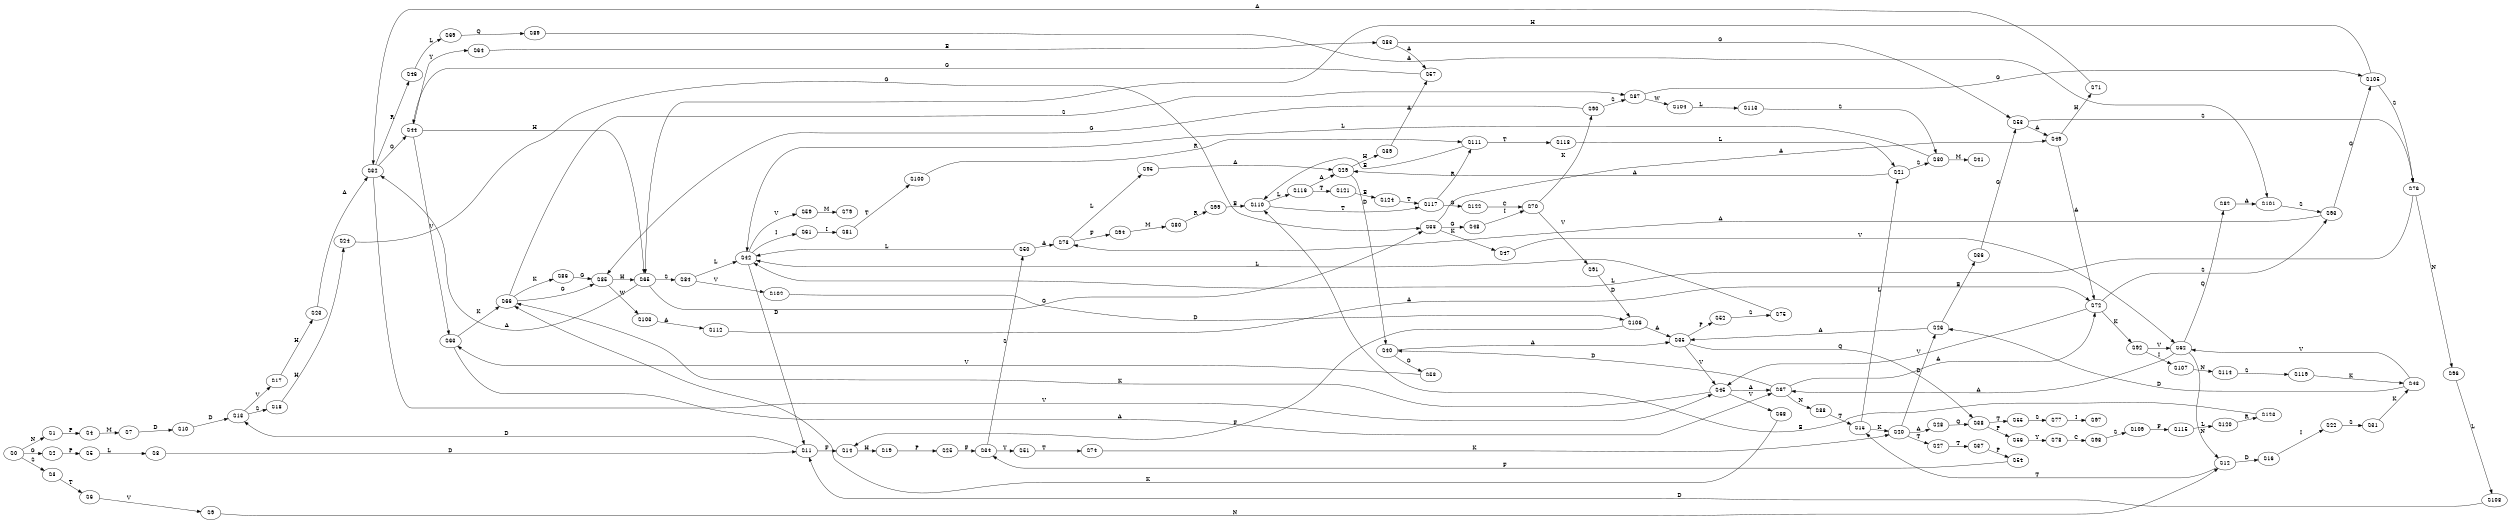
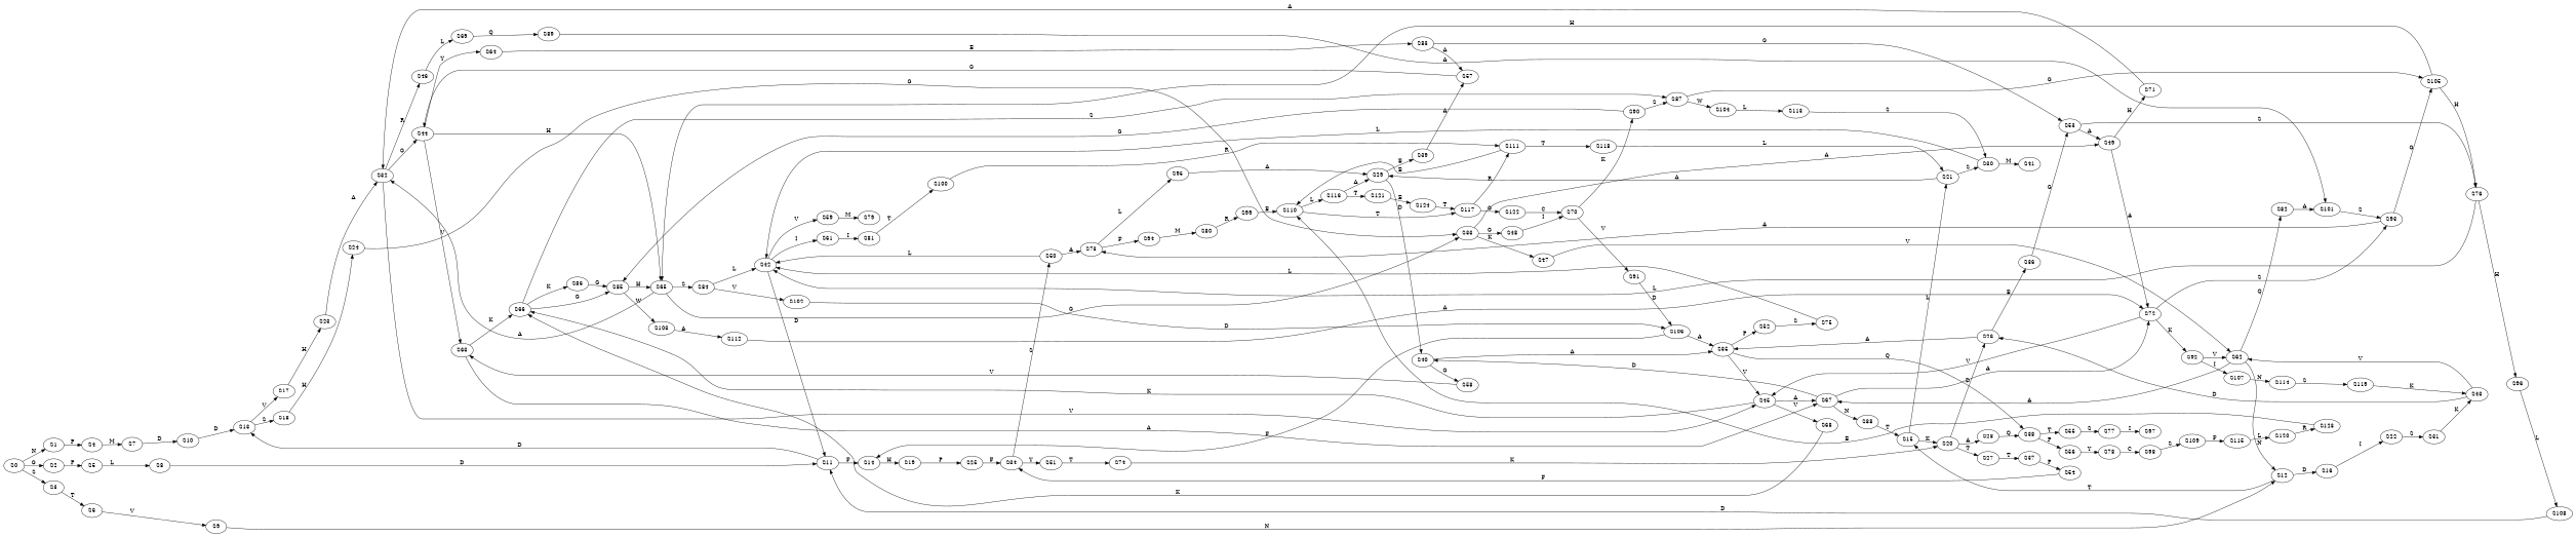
  strict digraph {
    rankdir=LR
    S0
    S1
    S2
    S3
    S4
    S5
    S6
    S7
    S8
    S9
    S10
    S11
    S12
    S13
    S14
    S15
    S16
    S17
    S18
    S19
    S20
    S21
    S22
    S23
    S24
    S25
    S26
    S27
    S28
    S29
    S30
    S31
    S32
    S33
    S34
    S35
    S36
    S37
    S38
    S39
    S40
    S41
    S42
    S43
    S44
    S45
    S46
    S47
    S48
    S49
    S50
    S51
    S52
    S53
    S54
    S55
    S56
    S57
    S58
    S59
    S61
    S62
    S63
    S64
    S65
    S66
    S67
    S68
    S69
    S70
    S71
    S72
    S73
    S74
    S75
    S76
    S77
    S78
    S79
    S81
    S82
    S83
    S84
    S85
    S86
    S87
    S88
    S89
    S90
    S91
    S92
    S93
    S94
    S95
    S96
    S97
    S98
    S80
    S99
    S100
    S101
    S102
    S103
    S104
    S105
    S106
    S107
    S108
    S109
    S110
    S111
    S112
    S113
    S114
    S115
    S116
    S117
    S118
    S119
    S120
    S121
    S122
    S123
    S124
    S0 -> S1 [label=N]
    S0 -> S2 [label=G]
    S0 -> S3 [label=S]
    S1 -> S4 [label=P]
    S2 -> S5 [label=P]
    S3 -> S6 [label=T]
    S4 -> S7 [label=M]
    S5 -> S8 [label=L]
    S6 -> S9 [label=V]
    S7 -> S10 [label=D]
    S8 -> S11 [label=D]
    S9 -> S12 [label=N]
    S10 -> S13 [label=D]
    S11 -> S13 [label=D]
    S11 -> S14 [label=F]
    S12 -> S15 [label=T]
    S12 -> S16 [label=D]
    S13 -> S17 [label=V]
    S13 -> S18 [label=S]
    S14 -> S19 [label=H]
    S15 -> S20 [label=K]
    S15 -> S21 [label=L]
    S16 -> S22 [label=I]
    S17 -> S23 [label=H]
    S18 -> S24 [label=H]
    S19 -> S25 [label=P]
    S20 -> S26 [label=D]
    S20 -> S27 [label=T]
    S20 -> S28 [label=A]
    S21 -> S29 [label=A]
    S21 -> S30 [label=S]
    S22 -> S31 [label=S]
    S23 -> S32 [label=A]
    S24 -> S33 [label=G]
    S25 -> S34 [label=F]
    S26 -> S35 [label=A]
    S26 -> S36 [label=E]
    S27 -> S37 [label=T]
    S28 -> S38 [label=Q]
-   S29 -> S39 [label=H]
+   S29 -> S39 [label=E]
    S29 -> S40 [label=D]
    S30 -> S41 [label=M]
    S30 -> S42 [label=L]
    S31 -> S43 [label=K]
    S32 -> S44 [label=G]
    S32 -> S45 [label=V]
    S32 -> S46 [label=R]
    S33 -> S47 [label=K]
    S33 -> S48 [label=G]
    S33 -> S49 [label=A]
    S34 -> S50 [label=S]
    S34 -> S51 [label=Y]
    S35 -> S38 [label=Q]
    S35 -> S45 [label=V]
    S35 -> S52 [label=P]
    S36 -> S53 [label=G]
    S37 -> S54 [label=P]
    S38 -> S55 [label=T]
    S38 -> S56 [label=P]
    S39 -> S57 [label=A]
    S40 -> S35 [label=A]
    S40 -> S58 [label=G]
    S42 -> S11 [label=D]
    S42 -> S59 [label=V]
    S42 -> S61 [label=I]
    S43 -> S26 [label=D]
    S43 -> S62 [label=V]
    S44 -> S63 [label=V]
    S44 -> S64 [label=Y]
    S44 -> S65 [label=H]
    S45 -> S66 [label=K]
    S45 -> S67 [label=A]
    S45 -> S68 [label=V]
    S46 -> S69 [label=L]
    S47 -> S62 [label=V]
    S48 -> S70 [label=I]
    S49 -> S71 [label=H]
    S49 -> S72 [label=A]
    S50 -> S42 [label=L]
    S50 -> S73 [label=A]
    S51 -> S74 [label=T]
    S52 -> S75 [label=S]
    S53 -> S49 [label=A]
    S53 -> S76 [label=S]
    S54 -> S34 [label=F]
    S55 -> S77 [label=S]
    S56 -> S78 [label=Y]
    S57 -> S44 [label=G]
    S58 -> S63 [label=V]
    S59 -> S79 [label=M]
    S61 -> S81 [label=I]
    S62 -> S12 [label=N]
    S62 -> S67 [label=A]
    S62 -> S82 [label=Q]
    S63 -> S66 [label=K]
    S63 -> S67 [label=A]
    S64 -> S83 [label=E]
    S65 -> S32 [label=A]
    S65 -> S33 [label=G]
    S65 -> S84 [label=S]
    S66 -> S85 [label=G]
    S66 -> S86 [label=K]
    S66 -> S87 [label=S]
    S67 -> S40 [label=D]
    S67 -> S72 [label=A]
    S67 -> S88 [label=N]
    S68 -> S66 [label=K]
    S69 -> S89 [label=Q]
    S70 -> S90 [label=K]
    S70 -> S91 [label=V]
    S71 -> S32 [label=A]
    S72 -> S45 [label=V]
    S72 -> S92 [label=K]
    S72 -> S93 [label=S]
    S73 -> S94 [label=F]
    S73 -> S95 [label=L]
    S74 -> S20 [label=K]
    S75 -> S42 [label=L]
    S76 -> S42 [label=L]
-   S76 -> S96 [label=N]
+   S76 -> S96 [label=H]
    S77 -> S97 [label=I]
    S78 -> S98 [label=C]
    S81 -> S100 [label=T]
    S82 -> S101 [label=A]
    S83 -> S53 [label=G]
    S83 -> S57 [label=A]
    S84 -> S42 [label=L]
    S84 -> S102 [label=V]
    S85 -> S65 [label=H]
    S85 -> S103 [label=W]
    S86 -> S85 [label=G]
    S87 -> S104 [label=W]
    S87 -> S105 [label=G]
    S88 -> S15 [label=T]
    S89 -> S101 [label=A]
    S90 -> S85 [label=G]
    S90 -> S87 [label=S]
    S91 -> S106 [label=D]
    S92 -> S62 [label=V]
    S92 -> S107 [label=I]
    S93 -> S73 [label=A]
    S93 -> S105 [label=G]
    S94 -> S80 [label=M]
    S95 -> S29 [label=A]
    S96 -> S108 [label=L]
    S98 -> S109 [label=S]
    S80 -> S99 [label=R]
    S99 -> S110 [label=E]
    S100 -> S111 [label=R]
    S101 -> S93 [label=S]
    S102 -> S106 [label=D]
    S103 -> S112 [label=A]
    S104 -> S113 [label=L]
    S105 -> S65 [label=H]
-   S105 -> S76 [label=S]
+   S105 -> S76 [label=H]
    S106 -> S14 [label=F]
    S106 -> S35 [label=A]
    S107 -> S114 [label=N]
    S108 -> S11 [label=D]
    S109 -> S115 [label=F]
    S110 -> S116 [label=L]
    S110 -> S117 [label=T]
    S111 -> S110 [label=E]
    S111 -> S118 [label=T]
    S112 -> S72 [label=A]
    S113 -> S30 [label=S]
    S114 -> S119 [label=S]
    S115 -> S120 [label=L]
    S116 -> S29 [label=A]
    S116 -> S121 [label=T]
    S117 -> S111 [label=R]
    S117 -> S122 [label=G]
    S118 -> S21 [label=L]
    S119 -> S43 [label=K]
    S120 -> S123 [label=R]
    S121 -> S124 [label=E]
    S122 -> S70 [label=C]
    S123 -> S110 [label=E]
    S124 -> S117 [label=T]
  }
